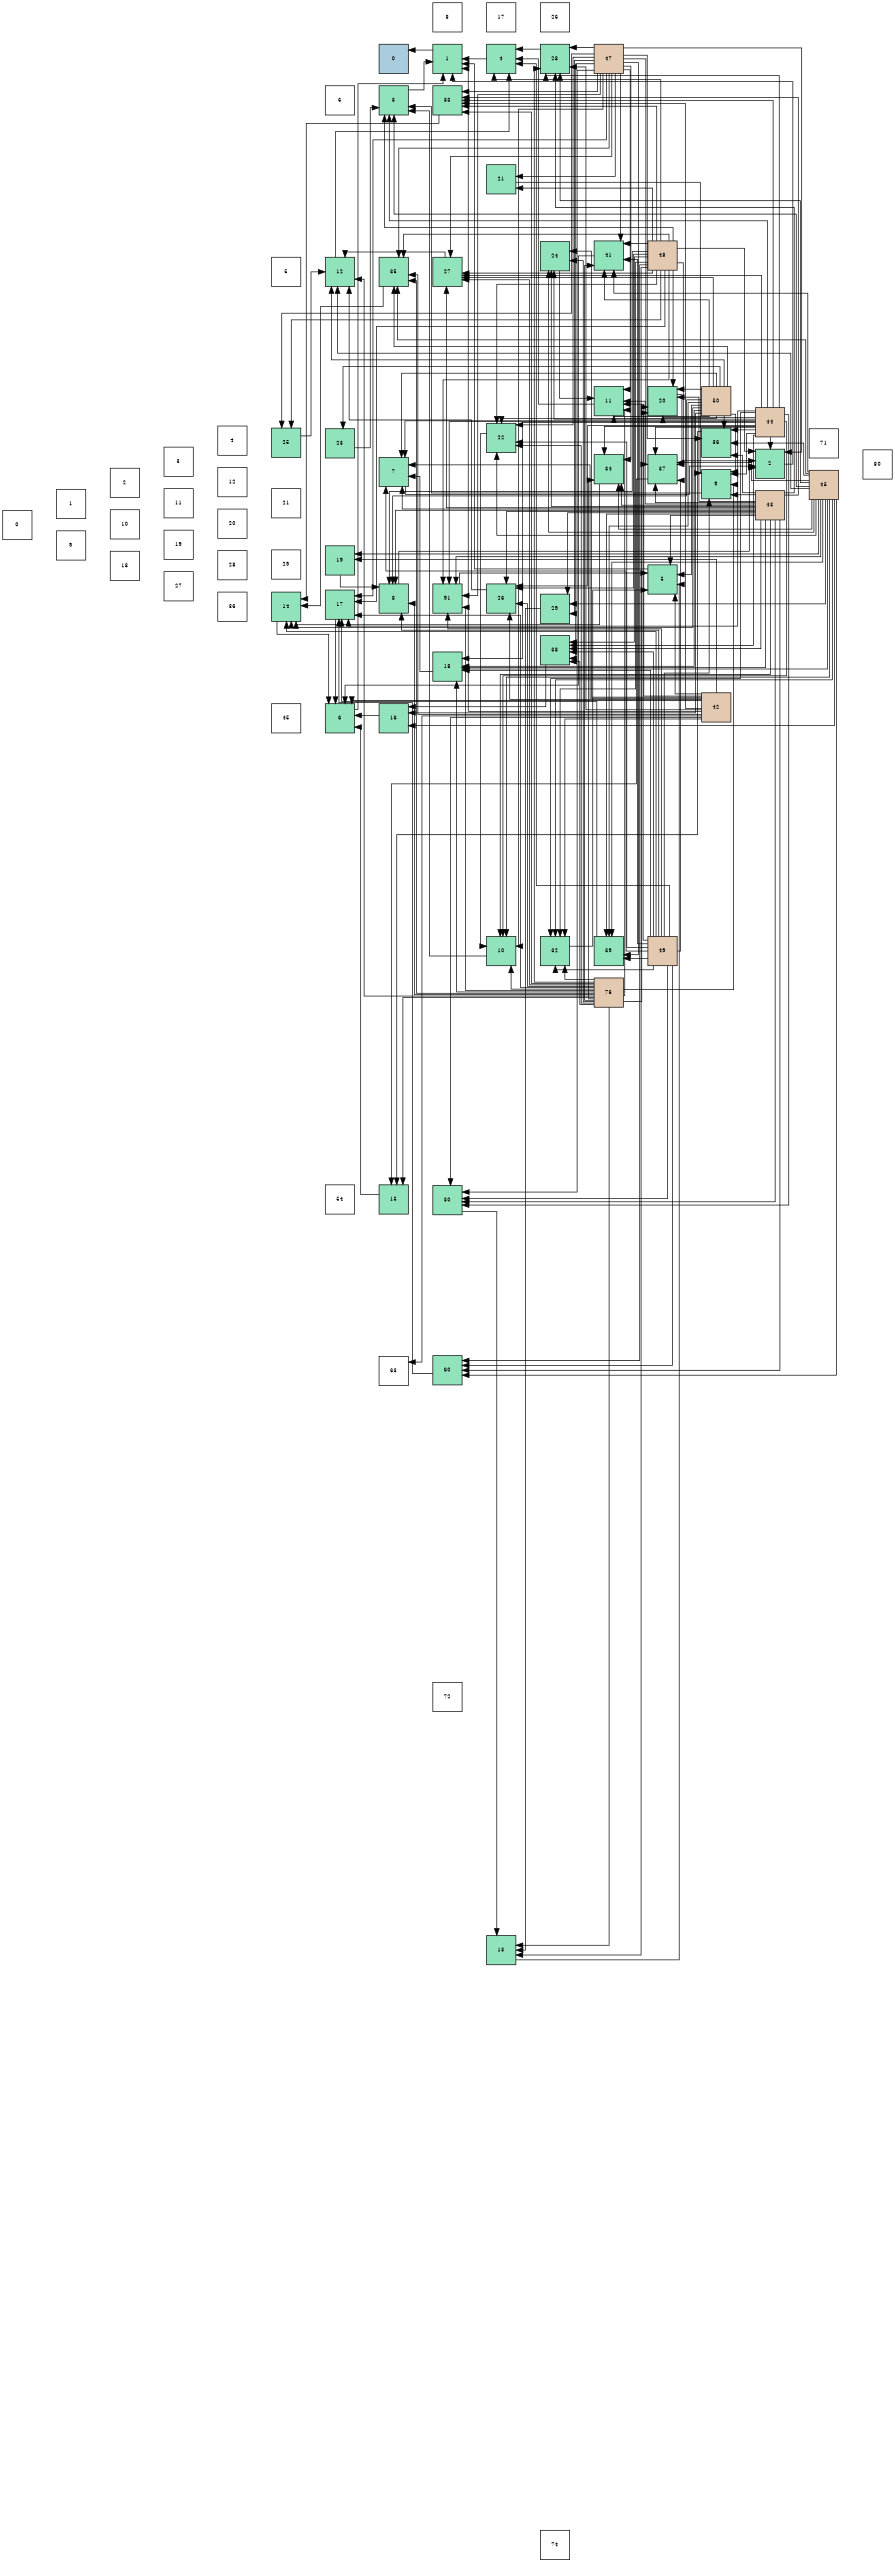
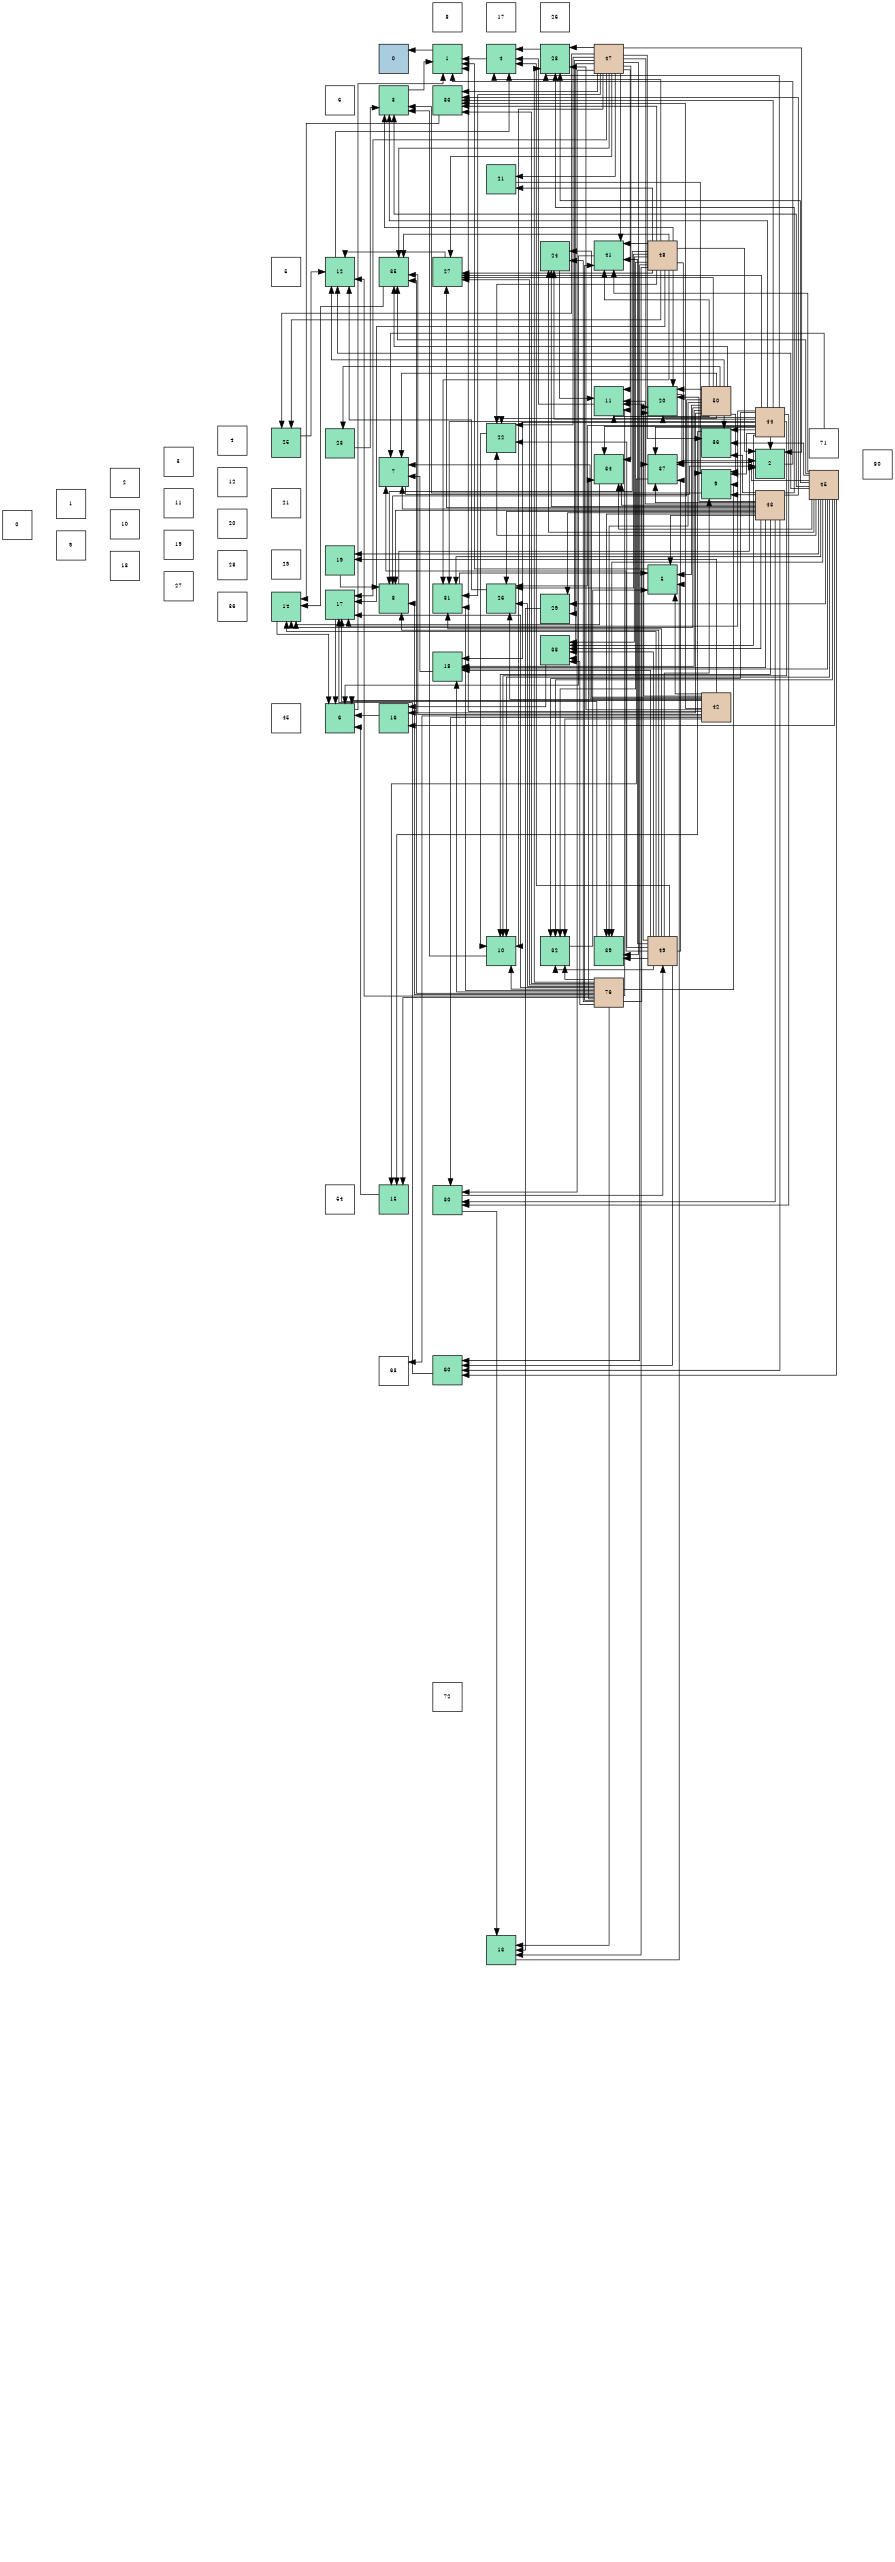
  digraph {
    rank=same
    rankdir=LR
    splines=ortho
    node [fillcolor="#91e3bb" fixedsize=true fontsize=8 shape=square style=filled]
    edge [constraint=false style=vis]
    n1 [fillcolor="#ffffff" label=0 width=0.6]
    n2 [fillcolor="#ffffff" label=1 width=0.6]
    n3 [fillcolor="#ffffff" label=9 width=0.6]
    n4 [fillcolor="#ffffff" label=2 width=0.6]
    n5 [fillcolor="#ffffff" label=10 width=0.6]
    n6 [fillcolor="#ffffff" label=18 width=0.6]
    n7 [fillcolor="#ffffff" label=3 width=0.6]
    n8 [fillcolor="#ffffff" label=11 width=0.6]
    n9 [fillcolor="#ffffff" label=19 width=0.6]
    n10 [fillcolor="#ffffff" label=4 width=0.6]
    n11 [fillcolor="#ffffff" label=12 width=0.6]
    n12 [fillcolor="#ffffff" label=20 width=0.6]
    n13 [fillcolor="#ffffff" label=5 width=0.6]
    n14 [label=25 width=0.6]
    n15 [fillcolor="#ffffff" label=21 width=0.6]
    n16 [fillcolor="#ffffff" label=6 width=0.6]
    n17 [label=12 width=0.6]
    n18 [label=23 width=0.6]
    n19 [fillcolor="#a9ccde" label=0 width=0.6]
    n20 [label=3 width=0.6]
    n21 [label=35 width=0.6]
    n22 [label=4 width=0.6]
    n23 [fillcolor="#ffffff" label=8 width=0.6]
    n24 [label=1 width=0.6]
    n25 [label=33 width=0.6]
    n26 [fillcolor="#ffffff" label=17 width=0.6]
    n27 [fillcolor="#ffffff" label=26 width=0.6]
    n28 [fillcolor="#ffffff" label=27 width=0.6]
    n29 [fillcolor="#ffffff" label=28 width=0.6]
    n30 [fillcolor="#ffffff" label=29 width=0.6]
    n31 [label=19 width=0.6]
    n32 [label=7 width=0.6]
    n33 [label=27 width=0.6]
    n34 [label=14 width=0.6]
    n35 [label=28 width=0.6]
    n36 [label=21 width=0.6]
    n37 [fillcolor="#e3c9af" label=47 width=0.6]
    n38 [fillcolor="#ffffff" label=36 width=0.6]
    n39 [label=17 width=0.6]
    n40 [label=8 width=0.6]
-   n41 [label=91 width=0.6]
+   n41 [label=31 width=0.6]
    n42 [label=2 width=0.6]
    n43 [label=22 width=0.6]
    n44 [label=6 width=0.6]
    n45 [label=24 width=0.6]
    n46 [label=9 width=0.6]
    n47 [label=41 width=0.6]
    n48 [fillcolor="#e3c9af" label=48 width=0.6]
    n49 [label=29 width=0.6]
    n50 [label=11 width=0.6]
    n51 [label=30 width=0.6]
    n52 [label=10 width=0.6]
    n53 [label=38 width=0.6]
    n54 [label=34 width=0.6]
    n55 [label=37 width=0.6]
    n56 [label=36 width=0.6]
    n57 [label=39 width=0.6]
    n58 [fillcolor="#ffffff" label=45 width=0.6]
    n59 [label=16 width=0.6]
    n60 [label=18 width=0.6]
    n61 [label=26 width=0.6]
    n62 [label=5 width=0.6]
    n63 [fillcolor="#ffffff" label=71 width=0.6]
    n64 [fillcolor="#e3c9af" label=45 width=0.6]
    n65 [fillcolor="#e3c9af" label=43 width=0.6]
    n66 [label=20 width=0.6]
    n67 [fillcolor="#e3c9af" label=50 width=0.6]
    n68 [label=60 width=0.6]
    n69 [label=13 width=0.6]
    n70 [label=32 width=0.6]
    n71 [label=15 width=0.6]
    n72 [fillcolor="#e3c9af" label=44 width=0.6]
    n73 [fillcolor="#e3c9af" label=49 width=0.6]
    n74 [fillcolor="#ffffff" label=54 width=0.6]
    n75 [fillcolor="#e3c9af" label=42 width=0.6]
-   n76 [fillcolor="#ffffff" label=74 width=0.6]
    n77 [fillcolor="#e3c9af" label=76 width=0.6]
    n78 [fillcolor="#ffffff" label=63 width=0.6]
    n79 [fillcolor="#ffffff" label=72 width=0.6]
    n80 [fillcolor="#ffffff" label=80 width=0.6]
    n1 -> n2 [constraint=true style=invis]
    n1 -> n3 [constraint=true style=invis]
    n2 -> n4 [constraint=true style=invis]
    n2 -> n5 [constraint=true style=invis]
    n3 -> n5 [constraint=true style=invis]
    n3 -> n6 [constraint=true style=invis]
    n4 -> n7 [constraint=true style=invis]
    n4 -> n8 [constraint=true style=invis]
    n5 -> n8 [constraint=true style=invis]
    n5 -> n9 [constraint=true style=invis]
    n6 -> n9 [constraint=true style=invis]
    n6 -> n28 [constraint=true style=invis]
    n7 -> n10 [constraint=true style=invis]
    n7 -> n11 [constraint=true style=invis]
    n8 -> n11 [constraint=true style=invis]
    n8 -> n12 [constraint=true style=invis]
    n9 -> n12 [constraint=true style=invis]
    n9 -> n29 [constraint=true style=invis]
    n10 -> n13 [constraint=true style=invis]
    n10 -> n14 [constraint=true style=invis]
    n11 -> n14 [constraint=true style=invis]
    n11 -> n15 [constraint=true style=invis]
    n12 -> n15 [constraint=true style=invis]
    n12 -> n30 [constraint=true style=invis]
    n13 -> n16 [constraint=true style=invis]
    n13 -> n17 [constraint=true style=invis]
    n14 -> n17
    n14 -> n17 [constraint=true style=invis]
    n14 -> n18 [constraint=true style=invis]
    n15 -> n18 [constraint=true style=invis]
    n15 -> n31 [constraint=true style=invis]
    n16 -> n19 [constraint=true style=invis]
    n16 -> n20 [constraint=true style=invis]
    n17 -> n20 [constraint=true style=invis]
    n17 -> n21 [constraint=true style=invis]
    n17 -> n22
    n18 -> n20
    n18 -> n21 [constraint=true style=invis]
    n18 -> n32 [constraint=true style=invis]
    n19 -> n23 [constraint=true style=invis]
    n19 -> n24 [constraint=true style=invis]
    n20 -> n24
    n20 -> n24 [constraint=true style=invis]
    n20 -> n25 [constraint=true style=invis]
    n21 -> n25 [constraint=true style=invis]
    n21 -> n33 [constraint=true style=invis]
    n21 -> n34
    n22 -> n24
    n22 -> n27 [constraint=true style=invis]
    n22 -> n35 [constraint=true style=invis]
    n23 -> n26 [constraint=true style=invis]
    n24 -> n19
    n24 -> n22 [constraint=true style=invis]
    n24 -> n26 [constraint=true style=invis]
    n25 -> n22 [constraint=true style=invis]
    n25 -> n34
    n25 -> n36 [constraint=true style=invis]
    n26 -> n27 [constraint=true style=invis]
    n27 -> n37 [constraint=true style=invis]
    n28 -> n29 [constraint=true style=invis]
    n28 -> n38 [constraint=true style=invis]
    n29 -> n30 [constraint=true style=invis]
    n29 -> n34 [constraint=true style=invis]
    n30 -> n31 [constraint=true style=invis]
    n30 -> n39 [constraint=true style=invis]
    n31 -> n32 [constraint=true style=invis]
    n31 -> n40
    n31 -> n40 [constraint=true style=invis]
    n32 -> n33 [constraint=true style=invis]
    n32 -> n41 [constraint=true style=invis]
    n32 -> n42
    n33 -> n17
    n33 -> n36 [constraint=true style=invis]
    n33 -> n43 [constraint=true style=invis]
    n34 -> n39 [constraint=true style=invis]
    n34 -> n44
    n34 -> n44 [constraint=true style=invis]
    n35 -> n22
    n35 -> n37 [constraint=true style=invis]
    n35 -> n47 [constraint=true style=invis]
    n36 -> n35 [constraint=true style=invis]
    n36 -> n45 [constraint=true style=invis]
    n36 -> n46
    n37 -> n14
    n37 -> n21
    n37 -> n25
    n37 -> n33
    n37 -> n35
    n37 -> n36
    n37 -> n39
    n37 -> n41
    n37 -> n42
    n37 -> n43
    n37 -> n47
    n37 -> n48 [constraint=true style=invis]
    n37 -> n49
    n37 -> n50
    n37 -> n51
    n37 -> n52
    n37 -> n53
    n37 -> n54
    n37 -> n55
    n37 -> n56
    n37 -> n57
    n38 -> n34 [constraint=true style=invis]
    n38 -> n58 [constraint=true style=invis]
    n39 -> n40 [constraint=true style=invis]
    n39 -> n44
    n39 -> n59 [constraint=true style=invis]
    n40 -> n41 [constraint=true style=invis]
    n40 -> n42
    n40 -> n60 [constraint=true style=invis]
    n41 -> n43 [constraint=true style=invis]
    n41 -> n61 [constraint=true style=invis]
    n41 -> n62
    n42 -> n24
    n42 -> n63 [constraint=true style=invis]
    n42 -> n64 [constraint=true style=invis]
    n43 -> n45 [constraint=true style=invis]
    n43 -> n49 [constraint=true style=invis]
    n43 -> n52
    n44 -> n24
    n44 -> n59 [constraint=true style=invis]
    n44 -> n71 [constraint=true style=invis]
    n45 -> n47 [constraint=true style=invis]
    n45 -> n50
    n45 -> n50 [constraint=true style=invis]
    n46 -> n20
    n46 -> n42 [constraint=true style=invis]
    n46 -> n65 [constraint=true style=invis]
    n47 -> n44
    n47 -> n48 [constraint=true style=invis]
    n47 -> n66 [constraint=true style=invis]
    n48 -> n14
    n48 -> n20
    n48 -> n21
    n48 -> n22
    n48 -> n25
    n48 -> n33
    n48 -> n36
    n48 -> n39
    n48 -> n40
    n48 -> n41
    n48 -> n42
    n48 -> n43
    n48 -> n47
    n48 -> n53
    n48 -> n55
    n48 -> n61
    n48 -> n66
    n48 -> n67 [constraint=true style=invis]
    n48 -> n68
    n48 -> n69
    n48 -> n70
    n49 -> n50 [constraint=true style=invis]
    n49 -> n54 [constraint=true style=invis]
    n49 -> n69
    n50 -> n22
    n50 -> n55 [constraint=true style=invis]
    n50 -> n66 [constraint=true style=invis]
    n51 -> n52 [constraint=true style=invis]
    n51 -> n69
    n51 -> n69 [constraint=true style=invis]
    n52 -> n20
    n52 -> n53 [constraint=true style=invis]
    n52 -> n70 [constraint=true style=invis]
    n53 -> n54 [constraint=true style=invis]
    n53 -> n57 [constraint=true style=invis]
    n53 -> n59
    n54 -> n34
    n54 -> n55 [constraint=true style=invis]
    n54 -> n62 [constraint=true style=invis]
    n55 -> n46 [constraint=true style=invis]
    n55 -> n56 [constraint=true style=invis]
    n55 -> n71
    n56 -> n42 [constraint=true style=invis]
    n56 -> n71
    n56 -> n72 [constraint=true style=invis]
    n57 -> n39
    n57 -> n62 [constraint=true style=invis]
    n57 -> n73 [constraint=true style=invis]
    n58 -> n44 [constraint=true style=invis]
    n58 -> n74 [constraint=true style=invis]
    n59 -> n44
    n59 -> n51 [constraint=true style=invis]
    n59 -> n60 [constraint=true style=invis]
    n60 -> n32
    n60 -> n52 [constraint=true style=invis]
    n60 -> n61 [constraint=true style=invis]
    n61 -> n17
    n61 -> n49 [constraint=true style=invis]
    n61 -> n53 [constraint=true style=invis]
    n62 -> n24
    n62 -> n46 [constraint=true style=invis]
    n62 -> n75 [constraint=true style=invis]
    n63 -> n80 [constraint=true style=invis]
    n64 -> n17
    n64 -> n20
    n64 -> n21
    n64 -> n31
    n64 -> n35
    n64 -> n41
    n64 -> n43
    n64 -> n45
    n64 -> n47
    n64 -> n49
    n64 -> n52
    n64 -> n54
    n64 -> n55
    n64 -> n56
    n64 -> n57
    n64 -> n59
    n64 -> n60
    n64 -> n68
    n64 -> n70
    n64 -> n80 [constraint=true style=invis]
    n65 -> n25
    n65 -> n32
    n65 -> n33
    n65 -> n35
    n65 -> n40
    n65 -> n45
    n65 -> n46
    n65 -> n49
    n65 -> n50
    n65 -> n51
    n65 -> n52
    n65 -> n53
    n65 -> n54
    n65 -> n55
    n65 -> n56
    n65 -> n57
    n65 -> n60
    n65 -> n61
    n65 -> n62
    n65 -> n64 [constraint=true style=invis]
    n65 -> n66
    n65 -> n68
    n66 -> n42
    n66 -> n56 [constraint=true style=invis]
    n66 -> n67 [constraint=true style=invis]
    n67 -> n17
    n67 -> n18
    n67 -> n21
    n67 -> n32
    n67 -> n33
    n67 -> n34
    n67 -> n40
    n67 -> n43
    n67 -> n46
    n67 -> n47
    n67 -> n50
    n67 -> n56
    n67 -> n57
    n67 -> n59
    n67 -> n60
    n67 -> n62
    n67 -> n66
    n67 -> n72 [constraint=true style=invis]
    n68 -> n39
    n68 -> n69 [constraint=true style=invis]
    n69 -> n62
    n69 -> n70 [constraint=true style=invis]
-   n69 -> n76 [constraint=true style=invis]
    n70 -> n57 [constraint=true style=invis]
    n70 -> n62
    n70 -> n77 [constraint=true style=invis]
    n71 -> n44
    n71 -> n51 [constraint=true style=invis]
    n71 -> n68 [constraint=true style=invis]
    n72 -> n20
    n72 -> n25
-   n72 -> n32
+   n63 -> n32
    n72 -> n33
    n72 -> n35
    n72 -> n39
    n72 -> n41
    n72 -> n42
    n72 -> n45
    n72 -> n46
    n72 -> n51
    n72 -> n52
    n72 -> n53
    n72 -> n54
    n72 -> n55
    n72 -> n56
    n72 -> n60
    n72 -> n61
    n72 -> n63 [constraint=true style=invis]
    n72 -> n66
    n72 -> n70
    n73 -> n22
    n73 -> n32
    n73 -> n34
    n73 -> n40
    n73 -> n41
    n73 -> n43
    n73 -> n46
    n73 -> n47
-   n73 -> n51
+   n51 -> n73
    n73 -> n53
    n73 -> n55
    n73 -> n57
    n73 -> n60
    n73 -> n66
    n73 -> n68
    n73 -> n70
    n73 -> n75 [constraint=true style=invis]
    n74 -> n71 [constraint=true style=invis]
    n74 -> n78 [constraint=true style=invis]
    n75 -> n21
    n75 -> n24
    n75 -> n25
    n75 -> n31
    n75 -> n32
    n75 -> n35
    n75 -> n44
    n75 -> n45
    n75 -> n50
    n75 -> n51
    n75 -> n61
    n75 -> n62
    n75 -> n65 [constraint=true style=invis]
    n75 -> n70
    n75 -> n78
-   n76 -> n77 [constraint=true style=invis]
    n77 -> n17
    n77 -> n21
    n77 -> n25
    n77 -> n33
    n77 -> n35
    n77 -> n39
    n77 -> n40
    n77 -> n41
-   n77 -> n43
    n77 -> n45
    n77 -> n46
    n77 -> n47
    n77 -> n50
    n77 -> n52
    n77 -> n53
    n77 -> n54
    n77 -> n60
    n77 -> n61
    n77 -> n66
    n77 -> n69
    n77 -> n70
    n77 -> n71
    n77 -> n73 [constraint=true style=invis]
    n78 -> n68 [constraint=true style=invis]
    n78 -> n79 [constraint=true style=invis]
  }
